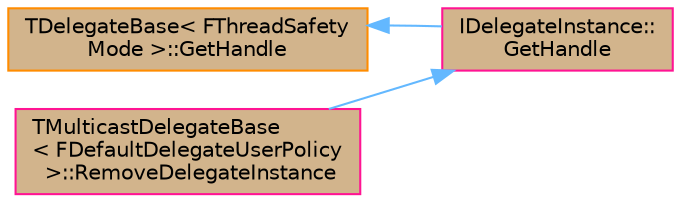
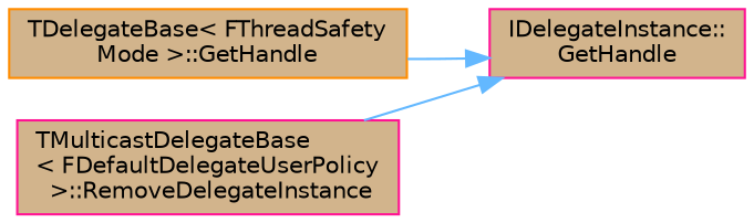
  digraph {
    rankdir=RL
    node [color=deeppink fillcolor=tan fontname=Helvetica fontsize=10 shape=box style=filled]
    edge [color=steelblue1 dir=back fontname=Helvetica fontsize=10 labelfontname=Helvetica labelfontsize=10 style=solid]
    n1 [fontcolor=black height=0.2 label="IDelegateInstance::\lGetHandle" width=0.4]
    n2 [color=darkorange height=0.2 label="TDelegateBase\< FThreadSafety\lMode \>::GetHandle" width=0.4]
    n3 [height=0.2 label="TMulticastDelegateBase\l\< FDefaultDelegateUserPolicy\l \>::RemoveDelegateInstance" width=0.4]
-   n2 -> n1
+   n1 -> n2
    n1 -> n3
  }
